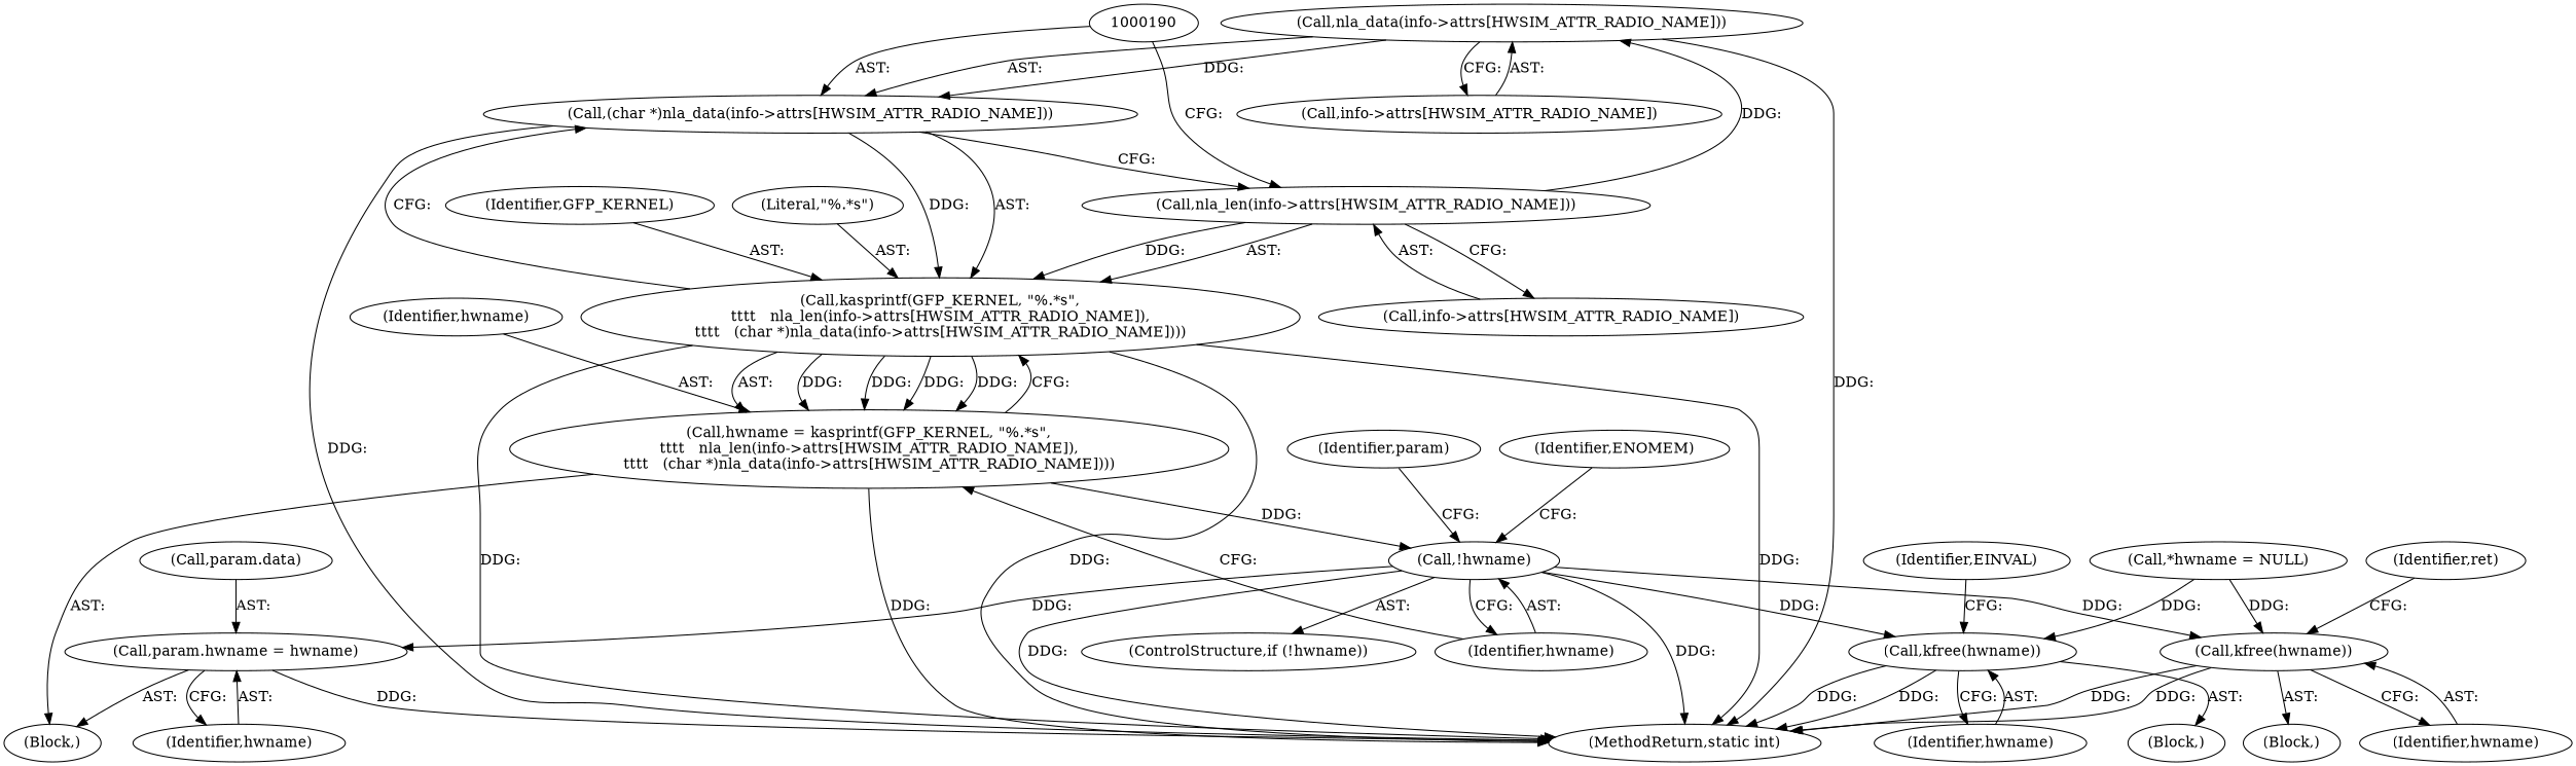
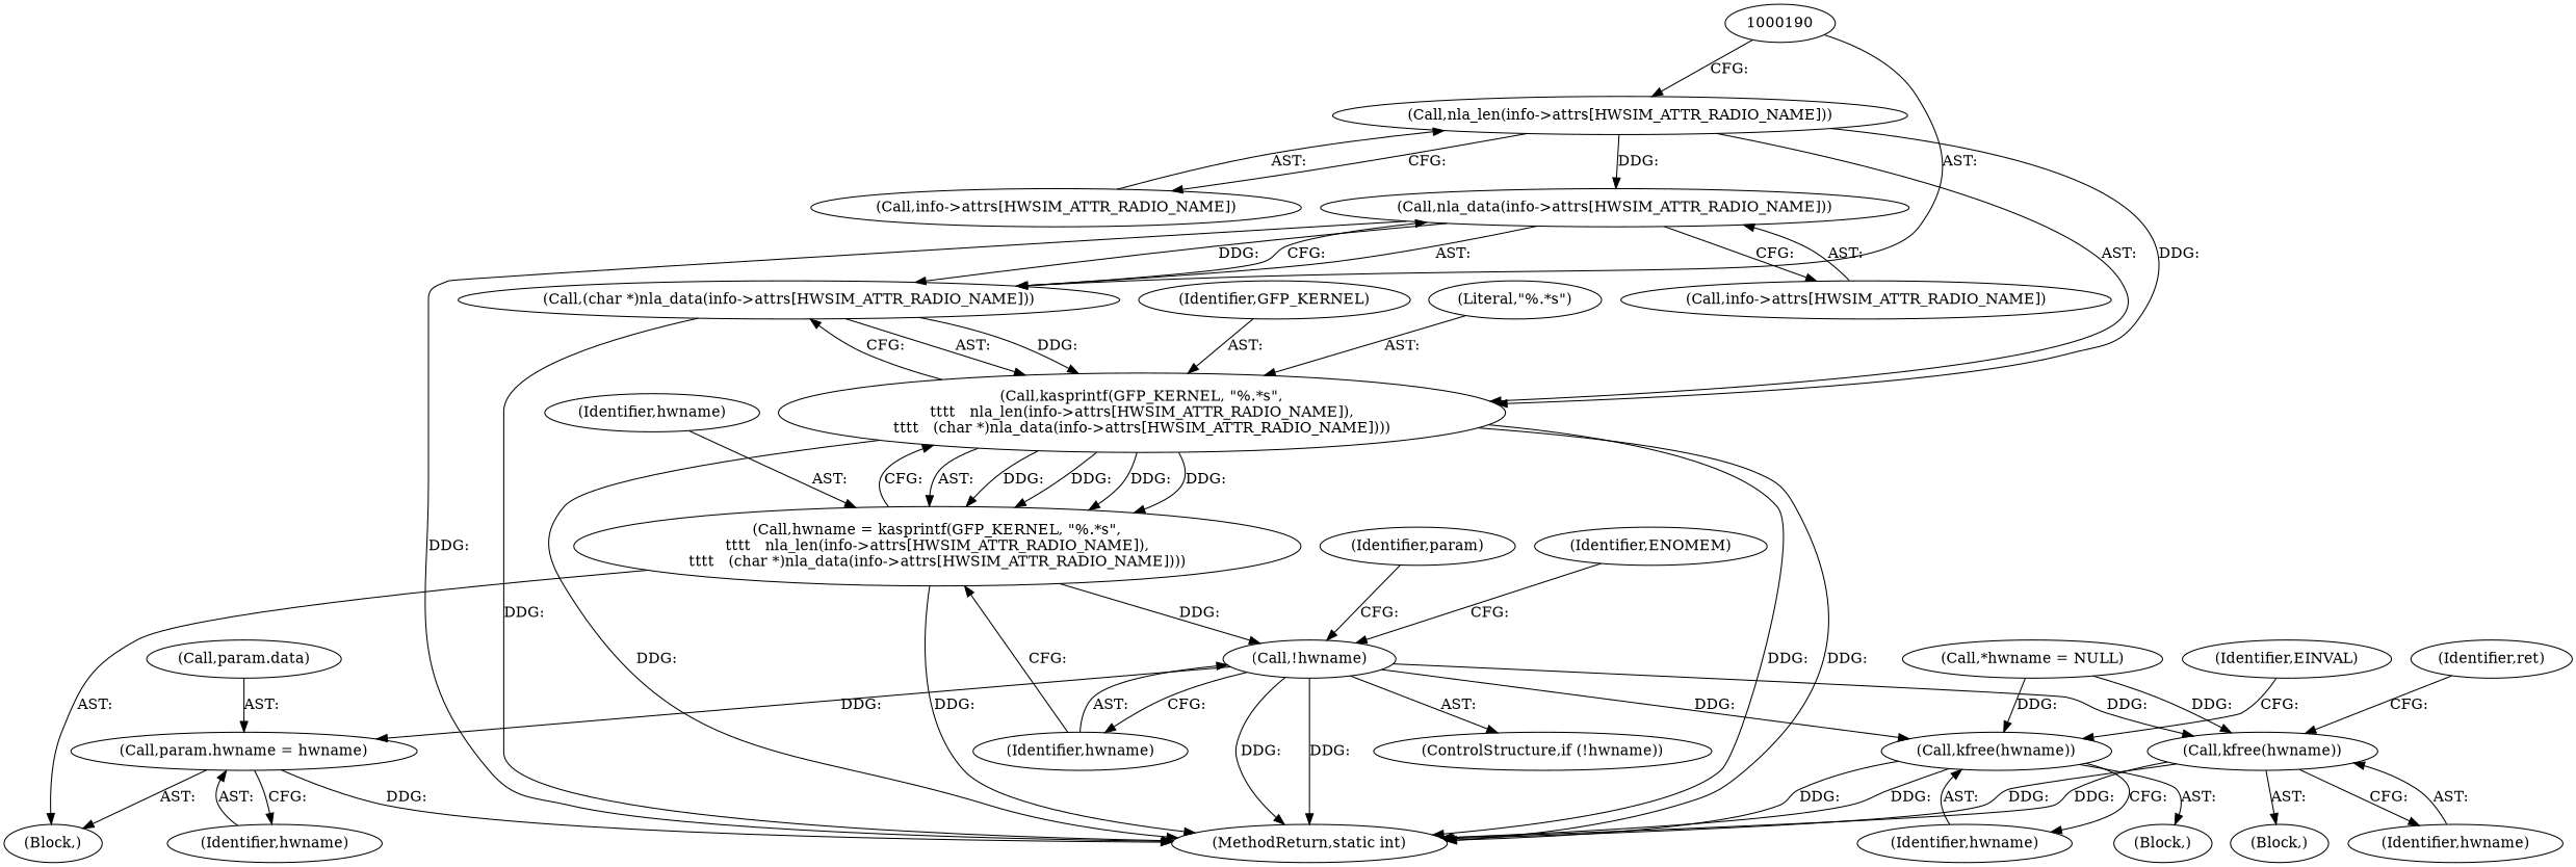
  digraph {
    n1 [label="(Call,nla_data(info->attrs[HWSIM_ATTR_RADIO_NAME]))"]
    n2 [label="(Call,(char *)nla_data(info->attrs[HWSIM_ATTR_RADIO_NAME]))"]
    n3 [label="(Call,info->attrs[HWSIM_ATTR_RADIO_NAME])"]
    n4 [label="(MethodReturn,static int)"]
    n5 [label="(Call,kasprintf(GFP_KERNEL, \"%.*s\",\n\t\t\t\t   nla_len(info->attrs[HWSIM_ATTR_RADIO_NAME]),\n\t\t\t\t   (char *)nla_data(info->attrs[HWSIM_ATTR_RADIO_NAME])))"]
    n6 [label="(Call,nla_len(info->attrs[HWSIM_ATTR_RADIO_NAME]))"]
    n7 [label="(Call,info->attrs[HWSIM_ATTR_RADIO_NAME])"]
    n8 [label="(Call,hwname = kasprintf(GFP_KERNEL, \"%.*s\",\n\t\t\t\t   nla_len(info->attrs[HWSIM_ATTR_RADIO_NAME]),\n\t\t\t\t   (char *)nla_data(info->attrs[HWSIM_ATTR_RADIO_NAME])))"]
    n9 [label="(Call,!hwname)"]
    n10 [label="(Block,)"]
    n11 [label="(Call,param.hwname = hwname)"]
    n12 [label="(Call,kfree(hwname))"]
    n13 [label="(Call,kfree(hwname))"]
    n14 [label="(ControlStructure,if (!hwname))"]
    n15 [label="(Identifier,hwname)"]
    n16 [label="(Identifier,hwname)"]
    n17 [label="(Block,)"]
    n18 [label="(Identifier,hwname)"]
    n19 [label="(Identifier,hwname)"]
    n20 [label="(Block,)"]
    n21 [label="(Identifier,EINVAL)"]
    n22 [label="(Identifier,ret)"]
    n23 [label="(Identifier,hwname)"]
    n24 [label="(Call,*hwname = NULL)"]
    n25 [label="(Identifier,param)"]
    n26 [label="(Identifier,GFP_KERNEL)"]
    n27 [label="(Identifier,ENOMEM)"]
    n28 [label="(Call,param.data)"]
    n29 [label="(Literal,\"%.*s\")"]
    1000190
    n1 -> n2 [label="AST: "]
    n1 -> n2 [label="DDG: "]
    n1 -> n3 [label="CFG: "]
    n1 -> n4 [label="DDG: "]
-   n2 -> n6 [label="CFG: "]
+   n2 -> n1 [label="CFG: "]
    n2 -> n4 [label="DDG: "]
    n2 -> n5 [label="AST: "]
    n2 -> n5 [label="DDG: "]
    n3 -> n1 [label="AST: "]
    n5 -> n2 [label="CFG: "]
    n5 -> n4 [label="DDG: "]
    n5 -> n4 [label="DDG: "]
    n5 -> n4 [label="DDG: "]
    n5 -> n8 [label="AST: "]
    n5 -> n8 [label="DDG: "]
    n5 -> n8 [label="DDG: "]
    n5 -> n8 [label="DDG: "]
    n5 -> n8 [label="DDG: "]
    n6 -> n1 [label="DDG: "]
    n6 -> n5 [label="AST: "]
    n6 -> n5 [label="DDG: "]
    n6 -> n7 [label="CFG: "]
    n7 -> n6 [label="AST: "]
    n8 -> n4 [label="DDG: "]
    n8 -> n5 [label="CFG: "]
    n8 -> n9 [label="DDG: "]
    n8 -> n10 [label="AST: "]
    n9 -> n4 [label="DDG: "]
    n9 -> n4 [label="DDG: "]
    n9 -> n11 [label="DDG: "]
    n9 -> n12 [label="DDG: "]
    n9 -> n13 [label="DDG: "]
    n9 -> n14 [label="AST: "]
    n9 -> n15 [label="CFG: "]
    n11 -> n4 [label="DDG: "]
    n11 -> n10 [label="AST: "]
    n11 -> n16 [label="CFG: "]
    n12 -> n4 [label="DDG: "]
    n12 -> n4 [label="DDG: "]
    n12 -> n17 [label="AST: "]
    n12 -> n18 [label="CFG: "]
    n13 -> n4 [label="DDG: "]
    n13 -> n4 [label="DDG: "]
    n13 -> n19 [label="CFG: "]
    n13 -> n20 [label="AST: "]
    n15 -> n8 [label="CFG: "]
    n15 -> n9 [label="AST: "]
    n16 -> n11 [label="AST: "]
    n18 -> n12 [label="AST: "]
    n19 -> n13 [label="AST: "]
    n21 -> n12 [label="CFG: "]
    n22 -> n13 [label="CFG: "]
    n23 -> n8 [label="AST: "]
    n24 -> n12 [label="DDG: "]
    n24 -> n13 [label="DDG: "]
    n25 -> n9 [label="CFG: "]
    n26 -> n5 [label="AST: "]
    n27 -> n9 [label="CFG: "]
    n28 -> n11 [label="AST: "]
    n29 -> n5 [label="AST: "]
    1000190 -> n2 [label="AST: "]
    1000190 -> n6 [label="CFG: "]
  }
